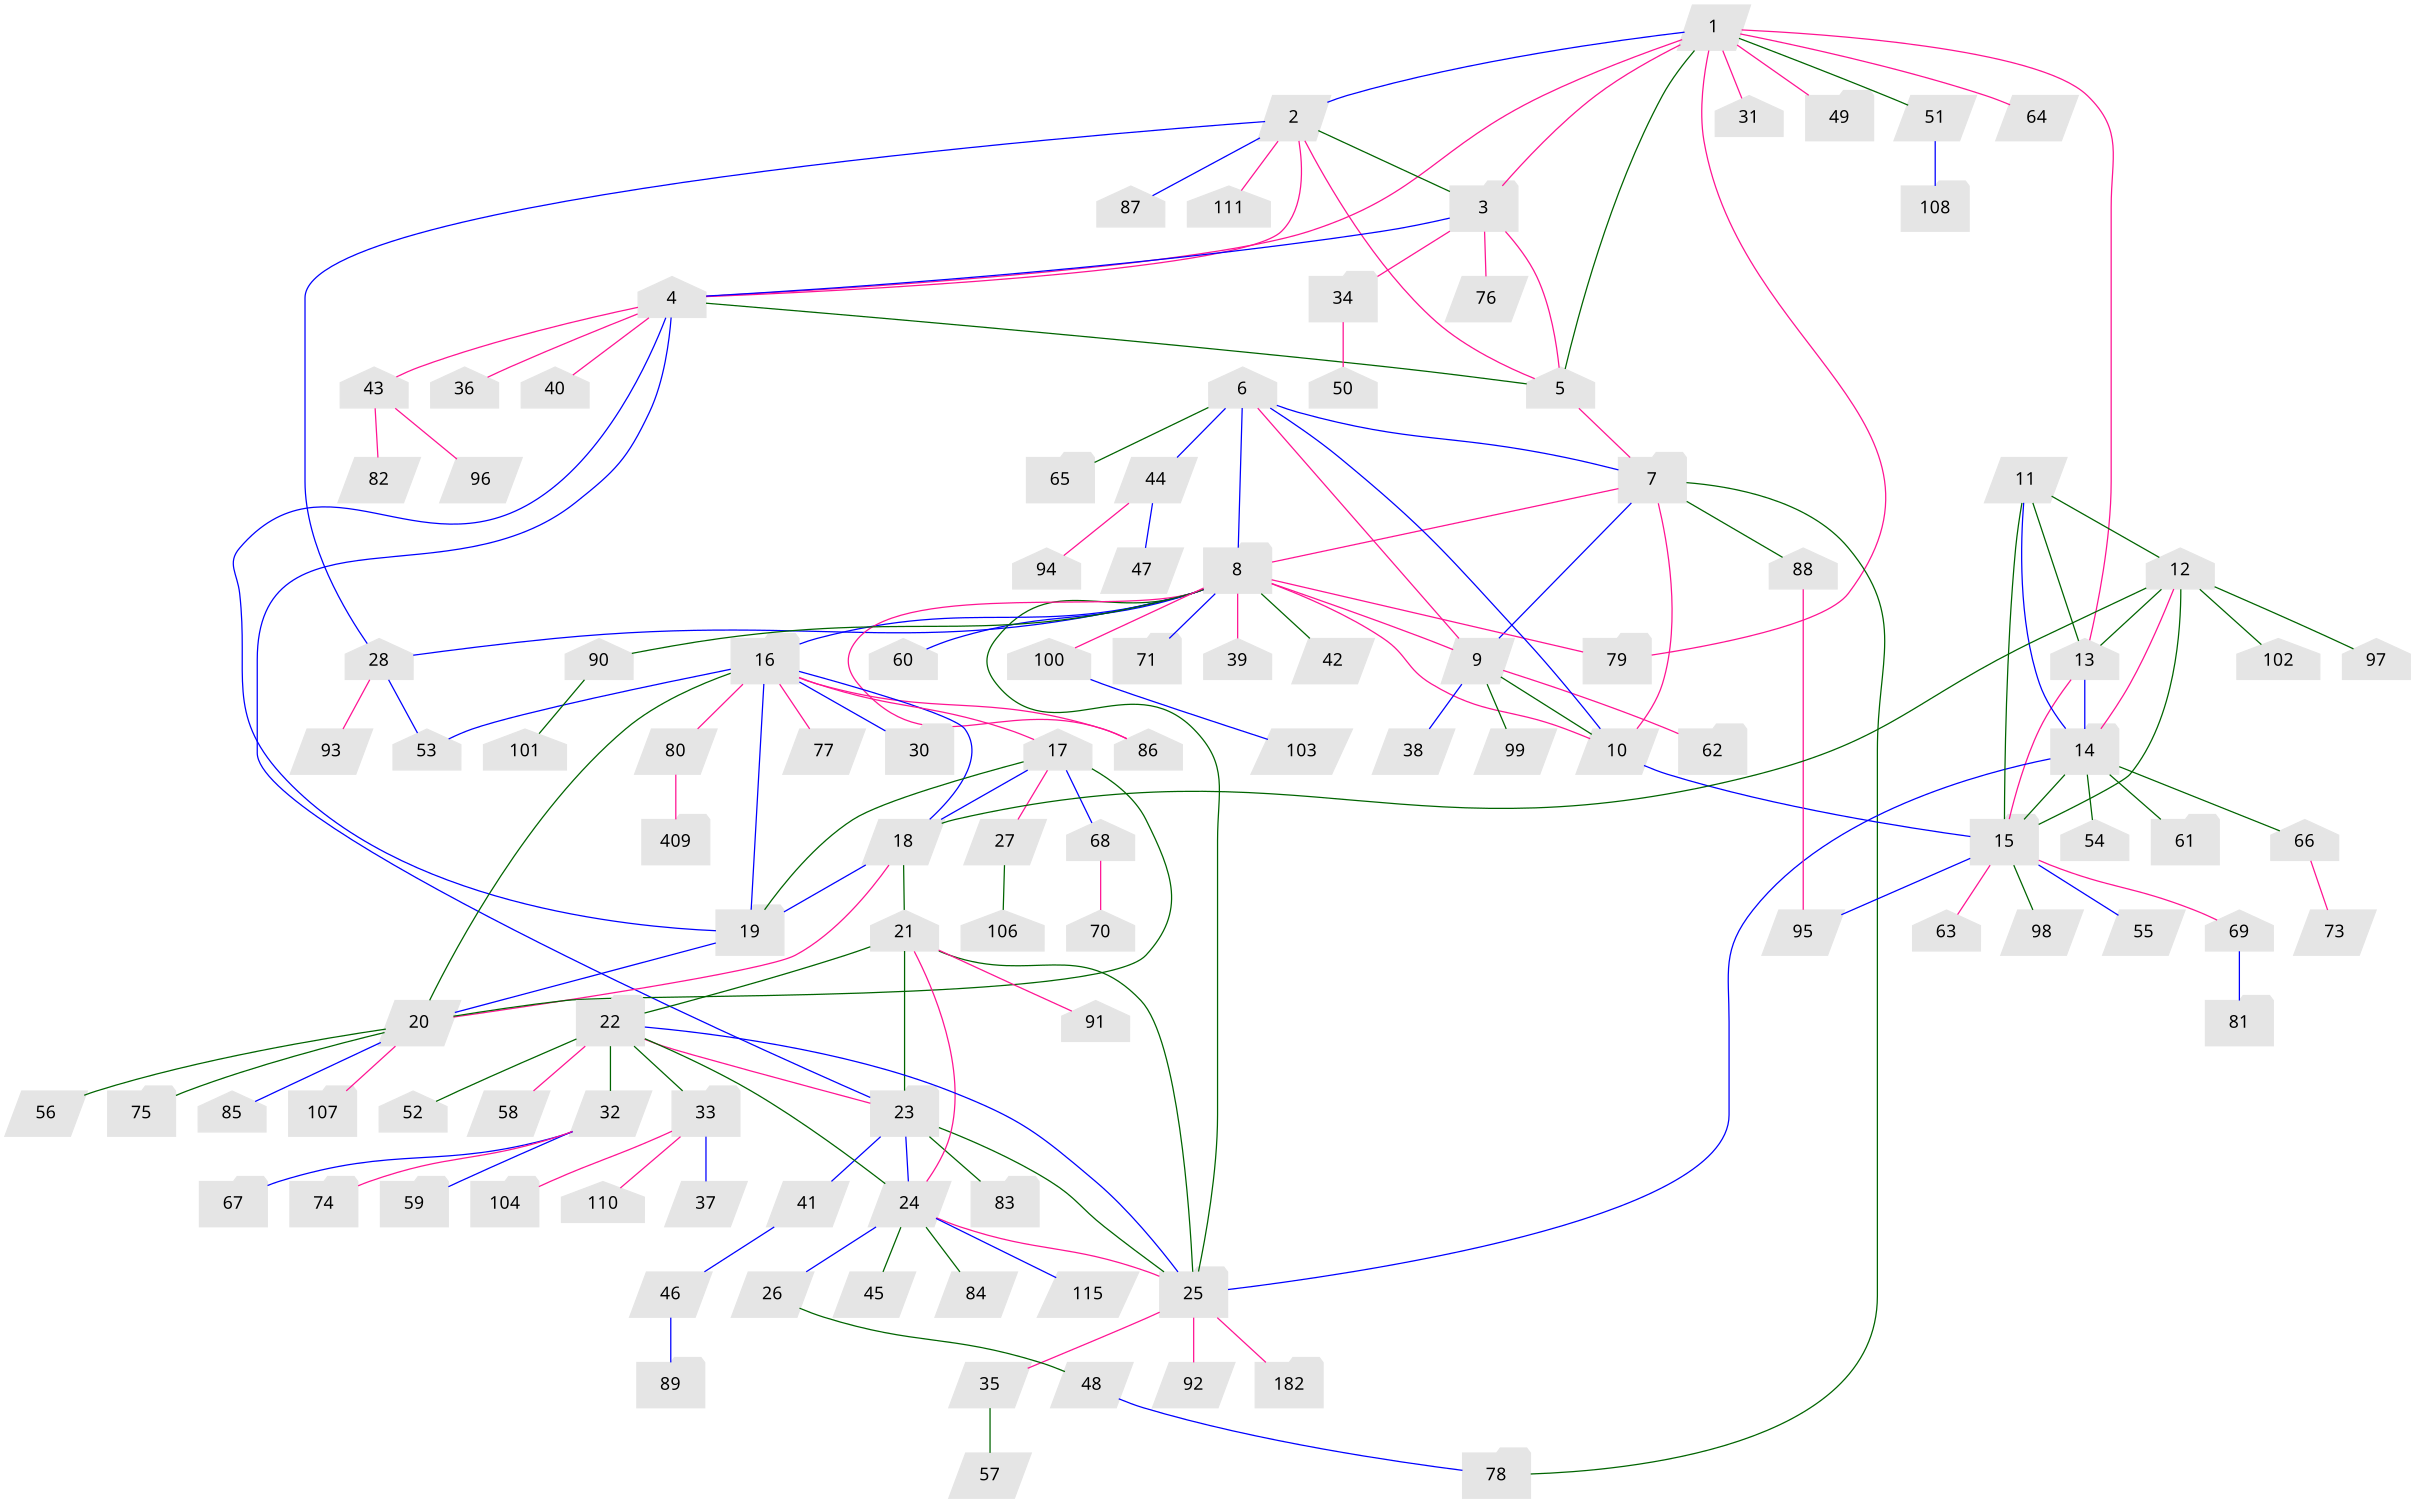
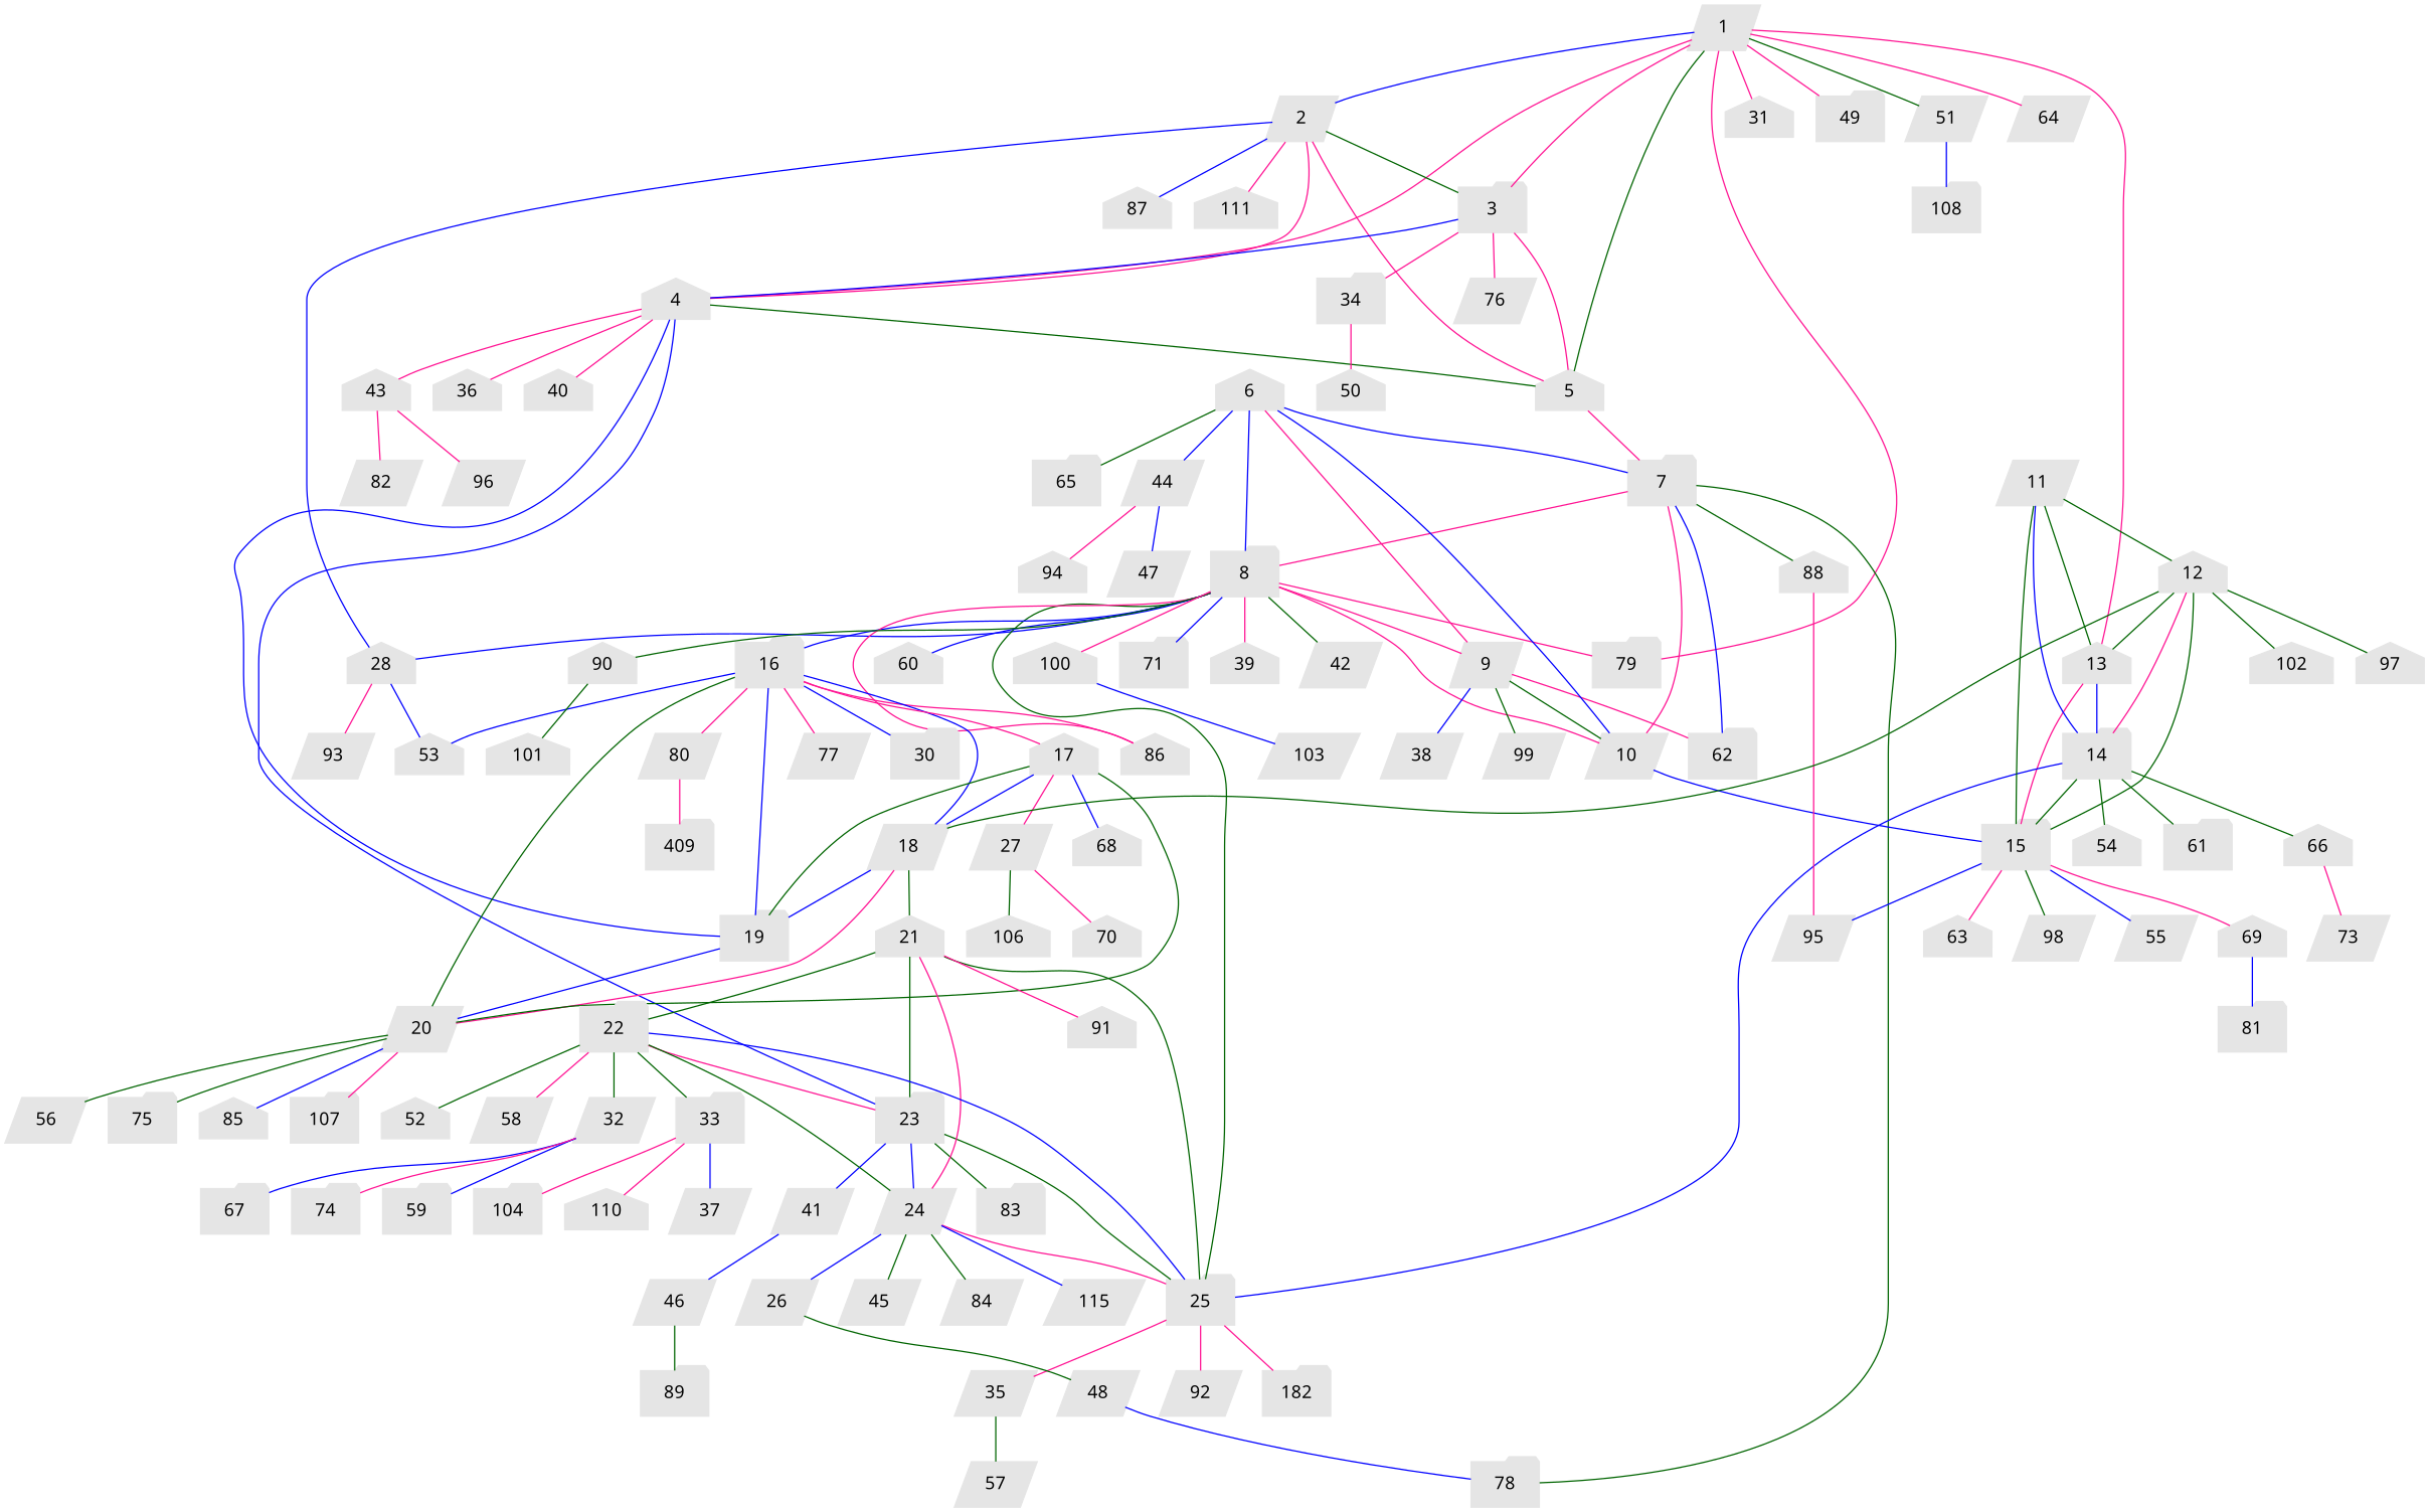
  graph {
    fontname="Noto Sans"
    node [color=gray90 fontname="Noto Sans" shape=parallelogram style=filled]
    edge [color=deeppink fontname="Noto Sans"]
    1
    2
    3 [shape=folder]
    4 [shape=house]
    5 [shape=house]
    13 [shape=house]
    31 [shape=house]
    49 [shape=folder]
    51
    64
    79 [shape=folder]
    28 [shape=house]
    87 [shape=house]
    111 [shape=house]
    34 [shape=folder]
    76
    19 [shape=folder]
    23 [shape=folder]
    36 [shape=house]
    40 [shape=house]
    43 [shape=house]
    7 [shape=folder]
    15 [shape=folder]
    14 [shape=folder]
    108 [shape=folder]
    53 [shape=house]
    93
    50 [shape=house]
    20
    25 [shape=folder]
    24
    41
    83 [shape=folder]
    82
    96
    8 [shape=folder]
    9
    10
    78 [shape=folder]
    88 [shape=house]
    6 [shape=house]
    44
    65 [shape=folder]
    16 [shape=folder]
    39 [shape=house]
    42
    60 [shape=house]
    71 [shape=folder]
    86 [shape=house]
    90 [shape=house]
    100 [shape=house]
    38
    62 [shape=folder]
    99
    47
    94 [shape=house]
    95
    18
    17 [shape=house]
    30 [shape=folder]
    77
    80
    35
    92
    n65 [label=182 shape=folder]
    101 [shape=house]
    103
    55
    63 [shape=house]
    69 [shape=house]
    98
    11
    12 [shape=house]
    97 [shape=house]
    102 [shape=house]
    54 [shape=house]
    61 [shape=folder]
    66 [shape=house]
    21 [shape=house]
    73
    81 [shape=folder]
    27
    68 [shape=house]
    56
    75 [shape=folder]
    85 [shape=house]
    107 [shape=folder]
    n88 [label=409 shape=folder]
    106 [shape=house]
    70 [shape=house]
    22 [shape=folder]
    91 [shape=house]
    32
    33 [shape=folder]
    52 [shape=house]
    58
    26
    45
    84
    n100 [label=115]
    59 [shape=folder]
    67 [shape=folder]
    74 [shape=folder]
    37
    104 [shape=folder]
    110 [shape=house]
    46
    48
    57
    89 [shape=folder]
    1 -- 2 [color=blue]
    1 -- 3
    1 -- 4
    1 -- 5 [color=darkgreen]
    1 -- 13
    1 -- 31
    1 -- 49
    1 -- 51 [color=darkgreen]
    1 -- 64
    1 -- 79
    2 -- 3 [color=darkgreen]
    2 -- 4
    2 -- 5
    2 -- 28 [color=blue]
    2 -- 87 [color=blue]
    2 -- 111
    3 -- 4 [color=blue]
    3 -- 5
    3 -- 34
    3 -- 76
    4 -- 5 [color=darkgreen]
    4 -- 19 [color=blue]
    4 -- 23 [color=blue]
    4 -- 36
    4 -- 40
    4 -- 43
    5 -- 7
    13 -- 15
    13 -- 14 [color=blue]
    51 -- 108 [color=blue]
    28 -- 53 [color=blue]
    28 -- 93
    34 -- 50
    19 -- 20 [color=blue]
    23 -- 25 [color=darkgreen]
    23 -- 24 [color=blue]
    23 -- 41 [color=blue]
    23 -- 83 [color=darkgreen]
    43 -- 82
    43 -- 96
    7 -- 8
-   7 -- 9 [color=blue]
+   7 -- 62 [color=blue]
    7 -- 10
    7 -- 78 [color=darkgreen]
    7 -- 88 [color=darkgreen]
    15 -- 95 [color=blue]
    15 -- 55 [color=blue]
    15 -- 63
    15 -- 69
    15 -- 98 [color=darkgreen]
    14 -- 15 [color=darkgreen]
    14 -- 25 [color=blue]
    14 -- 54 [color=darkgreen]
    14 -- 61 [color=darkgreen]
    14 -- 66 [color=darkgreen]
    20 -- 56 [color=darkgreen]
    20 -- 75 [color=darkgreen]
    20 -- 85 [color=blue]
    20 -- 107
    25 -- 35
    25 -- 92
    25 -- n65
    24 -- 25
    24 -- 26 [color=blue]
    24 -- 45 [color=darkgreen]
    24 -- 84 [color=darkgreen]
    24 -- n100 [color=blue]
    41 -- 46 [color=blue]
    8 -- 79
    8 -- 28 [color=blue]
    8 -- 25 [color=darkgreen]
    8 -- 9
    8 -- 10
    8 -- 16 [color=blue]
    8 -- 39
    8 -- 42 [color=darkgreen]
    8 -- 60 [color=blue]
    8 -- 71 [color=blue]
    8 -- 86
    8 -- 90 [color=darkgreen]
    8 -- 100
    9 -- 10 [color=darkgreen]
    9 -- 38 [color=blue]
    9 -- 62
    9 -- 99 [color=darkgreen]
    10 -- 15 [color=blue]
    88 -- 95
    6 -- 7 [color=blue]
    6 -- 8 [color=blue]
    6 -- 9
    6 -- 10 [color=blue]
    6 -- 44 [color=blue]
    6 -- 65 [color=darkgreen]
    44 -- 47 [color=blue]
    44 -- 94
    16 -- 19 [color=blue]
    16 -- 53 [color=blue]
    16 -- 20 [color=darkgreen]
    16 -- 86
    16 -- 18 [color=blue]
    16 -- 17
    16 -- 30 [color=blue]
    16 -- 77
    16 -- 80
    90 -- 101 [color=darkgreen]
    100 -- 103 [color=blue]
    18 -- 19 [color=blue]
    18 -- 20
    18 -- 21 [color=darkgreen]
    17 -- 19 [color=darkgreen]
    17 -- 20 [color=darkgreen]
    17 -- 18 [color=blue]
    17 -- 27
    17 -- 68 [color=blue]
    80 -- n88
    35 -- 57 [color=darkgreen]
    69 -- 81 [color=blue]
    11 -- 13 [color=darkgreen]
    11 -- 15 [color=darkgreen]
    11 -- 14 [color=blue]
    11 -- 12 [color=darkgreen]
    12 -- 13 [color=darkgreen]
    12 -- 15 [color=darkgreen]
    12 -- 14
    12 -- 18 [color=darkgreen]
    12 -- 97 [color=darkgreen]
    12 -- 102 [color=darkgreen]
    66 -- 73
    21 -- 23 [color=darkgreen]
    21 -- 25 [color=darkgreen]
    21 -- 24
    21 -- 22 [color=darkgreen]
    21 -- 91
    27 -- 106 [color=darkgreen]
-   68 -- 70
+   27 -- 70
    22 -- 23
    22 -- 25 [color=blue]
    22 -- 24 [color=darkgreen]
    22 -- 32 [color=darkgreen]
    22 -- 33 [color=darkgreen]
    22 -- 52 [color=darkgreen]
    22 -- 58
    32 -- 59 [color=blue]
    32 -- 67 [color=blue]
    32 -- 74
    33 -- 37 [color=blue]
    33 -- 104
    33 -- 110
    26 -- 48 [color=darkgreen]
-   46 -- 89 [color=blue]
+   46 -- 89 [color=darkgreen]
    48 -- 78 [color=blue]
  }
